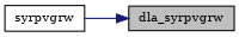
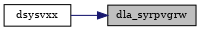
  digraph {
    rankdir=RL
    fontname="DejaVu Serif"
    node [color=black fontname="DejaVu Serif" fontsize=10 shape=record style=filled]
    n1 [fillcolor=grey75 fontcolor=black height=0.2 label=dla_syrpvgrw width=0.4]
-   n2 [fillcolor=white height=0.2 label=syrpvgrw width=0.4]
+   n2 [fillcolor=white height=0.2 label=dsysvxx width=0.4]
    n1 -> n2 [color=midnightblue dir=back fontname="DejaVu Serif" fontsize=10 labelfontname=Helvetica labelfontsize=10 style=solid]
  }
